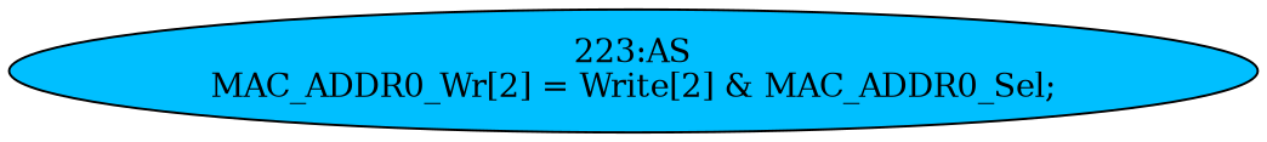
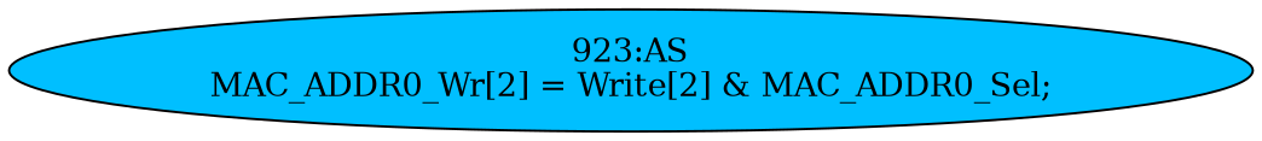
  strict digraph {
    rankdir=LR
-   n1 [ast="<pyverilog.vparser.ast.Assign object at 0x7fbdee0e3790>" def_var="['MAC_ADDR0_Wr']" fillcolor=deepskyblue label="223:AS\nMAC_ADDR0_Wr[2] = Write[2] & MAC_ADDR0_Sel;" statements="[]" style=filled typ=Assign use_var="['Write', 'MAC_ADDR0_Sel']"]
+   n1 [ast="<pyverilog.vparser.ast.Assign object at 0x7fbdee0e3790>" def_var="['MAC_ADDR0_Wr']" fillcolor=deepskyblue label="923:AS\nMAC_ADDR0_Wr[2] = Write[2] & MAC_ADDR0_Sel;" statements="[]" style=filled typ=Assign use_var="['Write', 'MAC_ADDR0_Sel']"]
  }
